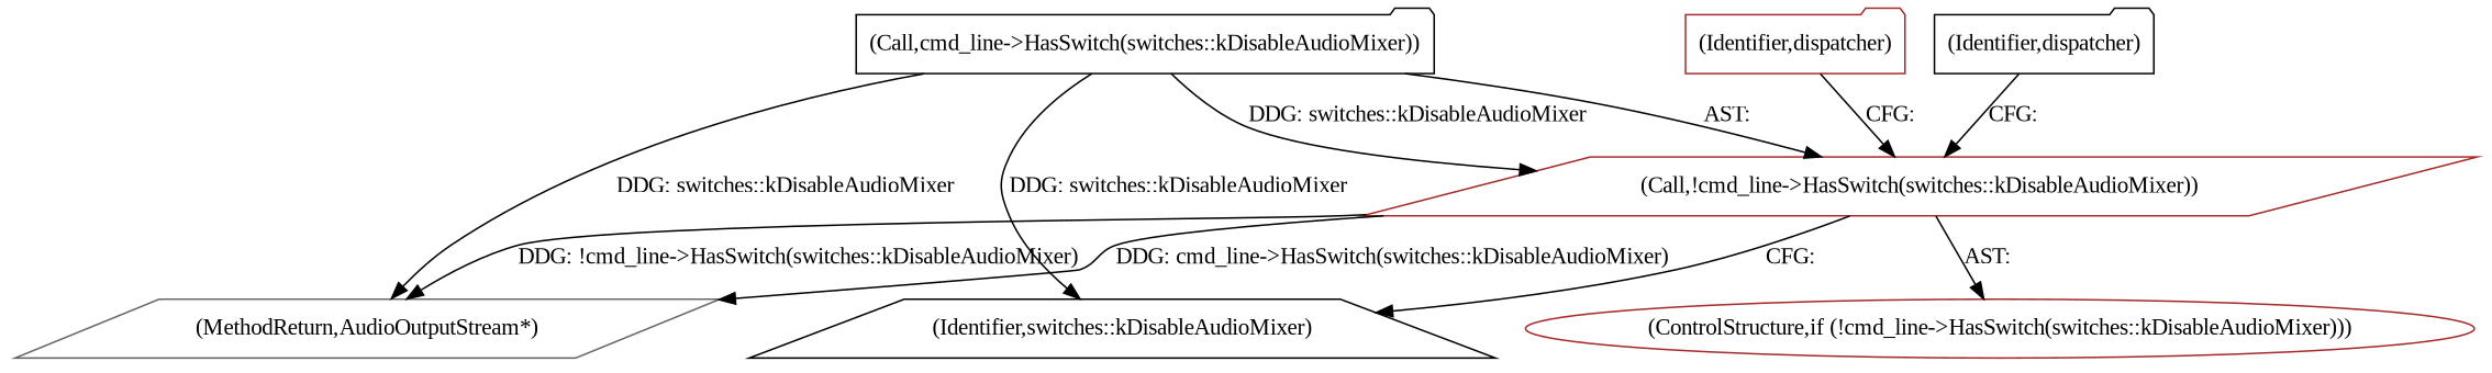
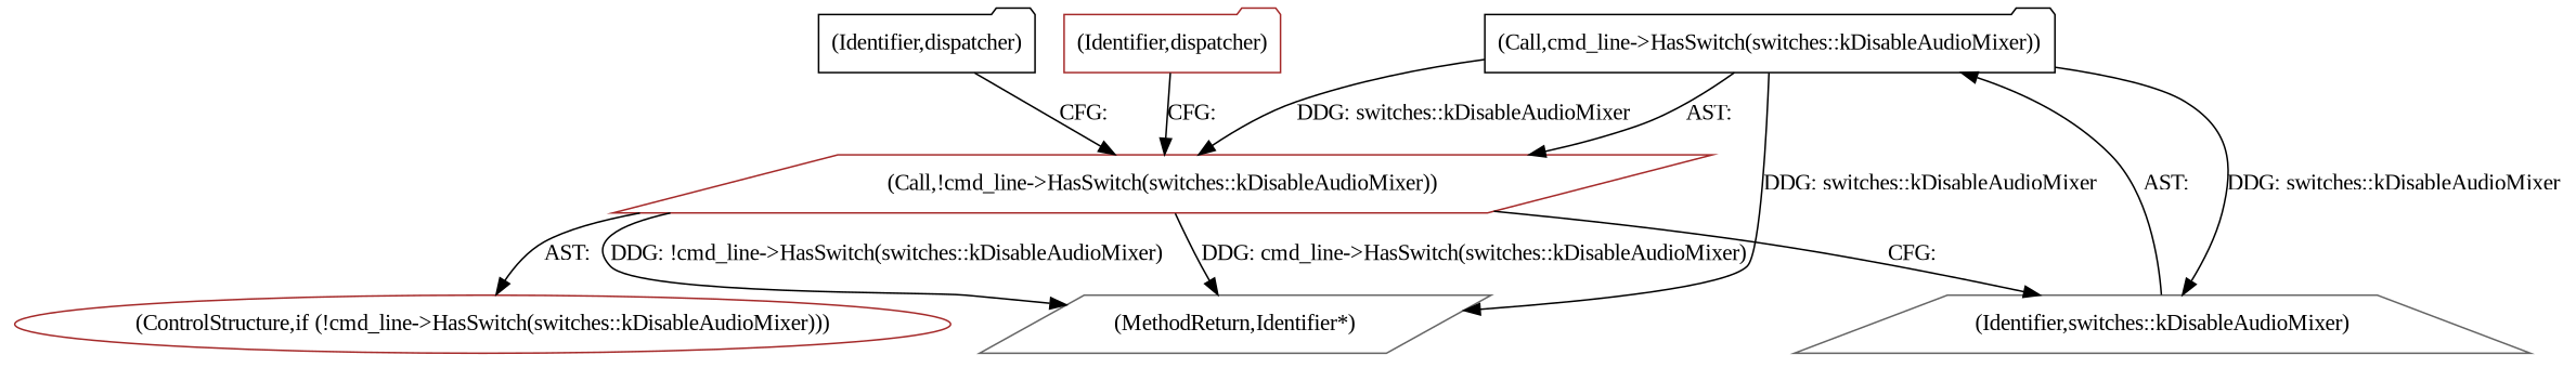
  digraph {
    fontname="Liberation Serif"
    node [color=brown fontname="Liberation Serif" shape=folder]
    edge [fontname="Liberation Serif"]
    n1 [color=black label="(Call,cmd_line->HasSwitch(switches::kDisableAudioMixer))"]
    n2 [label="(Call,!cmd_line->HasSwitch(switches::kDisableAudioMixer))" shape=parallelogram]
-   n3 [color=gray40 label="(MethodReturn,AudioOutputStream*)" shape=parallelogram]
-   n4 [color=black label="(Identifier,switches::kDisableAudioMixer)" shape=trapezium]
+   n3 [color=gray40 label="(MethodReturn,Identifier*)" shape=parallelogram]
+   n4 [color=gray40 label="(Identifier,switches::kDisableAudioMixer)" shape=trapezium]
    n5 [label="(ControlStructure,if (!cmd_line->HasSwitch(switches::kDisableAudioMixer)))" shape=ellipse]
    n6 [color=black label="(Identifier,dispatcher)"]
    n7 [label="(Identifier,dispatcher)"]
    n1 -> n2 [label="AST: "]
    n1 -> n2 [label="DDG: switches::kDisableAudioMixer"]
    n1 -> n3 [label="DDG: switches::kDisableAudioMixer"]
    n1 -> n4 [label="DDG: switches::kDisableAudioMixer"]
    n2 -> n3 [label="DDG: !cmd_line->HasSwitch(switches::kDisableAudioMixer)"]
    n2 -> n3 [label="DDG: cmd_line->HasSwitch(switches::kDisableAudioMixer)"]
    n2 -> n4 [label="CFG: "]
    n2 -> n5 [label="AST: "]
+   n4 -> n1 [label="AST: "]
    n6 -> n2 [label="CFG: "]
    n7 -> n2 [label="CFG: "]
  }
